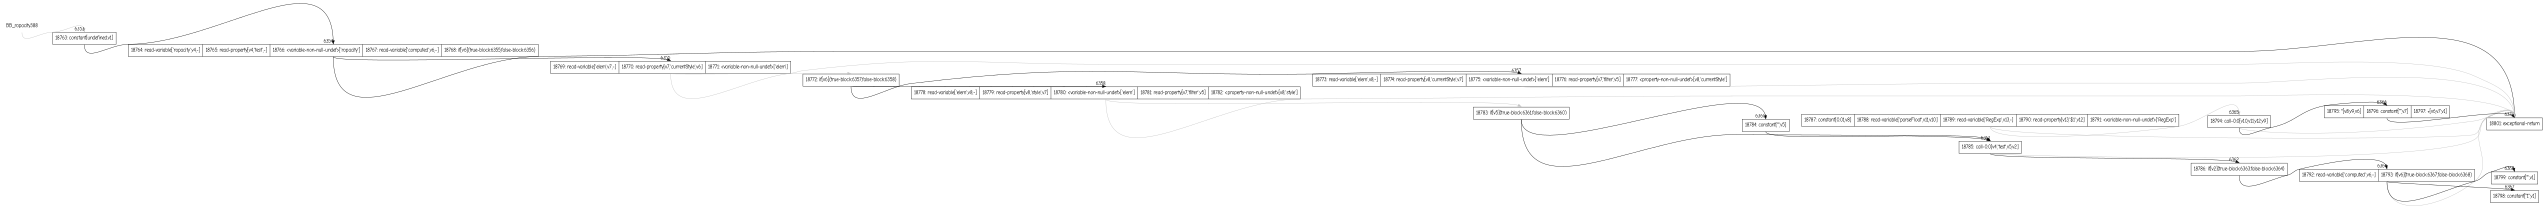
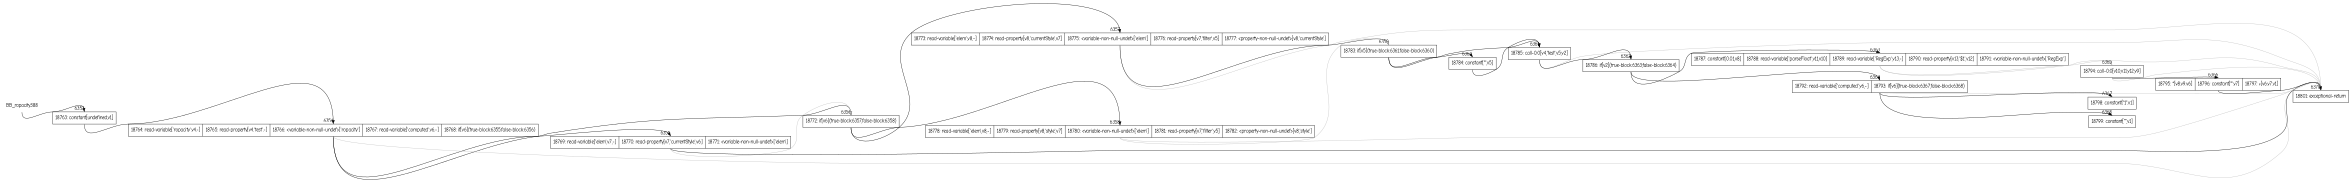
  digraph {
    fontname="Comic Neue"
    rankdir=LR
    node [fontname="Comic Neue" shape=record]
    edge [fontname="Comic Neue" headport=n tailport=s]
    n1 [label=BB_ropacity388 shape=none]
    n2 [label="{18763: constant[undefined,v1]}"]
    n3 [label="{18764: read-variable['ropacity',v4,-]|18765: read-property[v4,'test',-]|18766: \<variable-non-null-undef\>['ropacity']|18767: read-variable['computed',v6,-]|18768: if[v6](true-block:6355,false-block:6356)}"]
    n4 [label="{18772: if[v6](true-block:6357,false-block:6358)}"]
    n5 [label="{18769: read-variable['elem',v7,-]|18770: read-property[v7,'currentStyle',v6]|18771: \<variable-non-null-undef\>['elem']}"]
    n6 [label="{18801: exceptional-return}"]
    n7 [label="{18773: read-variable['elem',v8,-]|18774: read-property[v8,'currentStyle',v7]|18775: \<variable-non-null-undef\>['elem']|18776: read-property[v7,'filter',v5]|18777: \<property-non-null-undef\>[v8,'currentStyle']}"]
    n8 [label="{18778: read-variable['elem',v8,-]|18779: read-property[v8,'style',v7]|18780: \<variable-non-null-undef\>['elem']|18781: read-property[v7,'filter',v5]|18782: \<property-non-null-undef\>[v8,'style']}"]
    n9 [label="{18783: if[v5](true-block:6361,false-block:6360)}"]
    n10 [label="{18785: call-0:0[v4,'test',v5,v2]}"]
    n11 [label="{18784: constant[\"\",v5]}"]
    n12 [label="{18786: if[v2](true-block:6363,false-block:6364)}"]
    n13 [label="{18787: constant[0.01,v8]|18788: read-variable['parseFloat',v11,v10]|18789: read-variable['RegExp',v13,-]|18790: read-property[v13,'$1',v12]|18791: \<variable-non-null-undef\>['RegExp']}"]
    n14 [label="{18792: read-variable['computed',v6,-]|18793: if[v6](true-block:6367,false-block:6368)}"]
    n15 [label="{18794: call-0:0[v10,v11,v12,v9]}"]
    n16 [label="{18798: constant[\"1\",v1]}"]
    n17 [label="{18799: constant[\"\",v1]}"]
    n18 [label="{18795: *[v8,v9,v6]|18796: constant[\"\",v7]|18797: +[v6,v7,v1]}"]
-   n1 -> n2 [headlabel="    6353" color=gray]
+   n1 -> n2 [headlabel="    6353"]
    n2 -> n3 [headlabel="      6354"]
+   n3 -> n4 [headlabel="      6356"]
    n3 -> n5 [headlabel="      6355"]
-   n3 -> n6 [color=black headlabel="      6370"]
+   n3 -> n6 [color=gray headlabel="      6370"]
    n4 -> n7 [headlabel="      6357"]
    n4 -> n8 [headlabel="      6358"]
    n5 -> n4 [color=gray]
-   n5 -> n6 [color=gray]
+   n5 -> n6 [color=black]
    n7 -> n6 [color=gray]
+   n7 -> n9 [headlabel="      6359"]
    n8 -> n6 [color=gray]
    n8 -> n9 [color=gray]
    n9 -> n10 [headlabel="      6361"]
    n9 -> n11 [headlabel="      6360"]
    n10 -> n6 [color=gray]
    n10 -> n12 [headlabel="      6362"]
    n11 -> n10
+   n12 -> n13 [headlabel="      6363"]
    n12 -> n14 [headlabel="      6364"]
    n13 -> n6 [color=gray]
    n13 -> n15 [color=gray headlabel="      6365"]
    n14 -> n6 [color=gray]
    n14 -> n16 [headlabel="      6367"]
    n14 -> n17 [headlabel="      6368"]
    n15 -> n6 [color=gray]
    n15 -> n18 [headlabel="      6366"]
    n18 -> n6 [color=black]
  }
